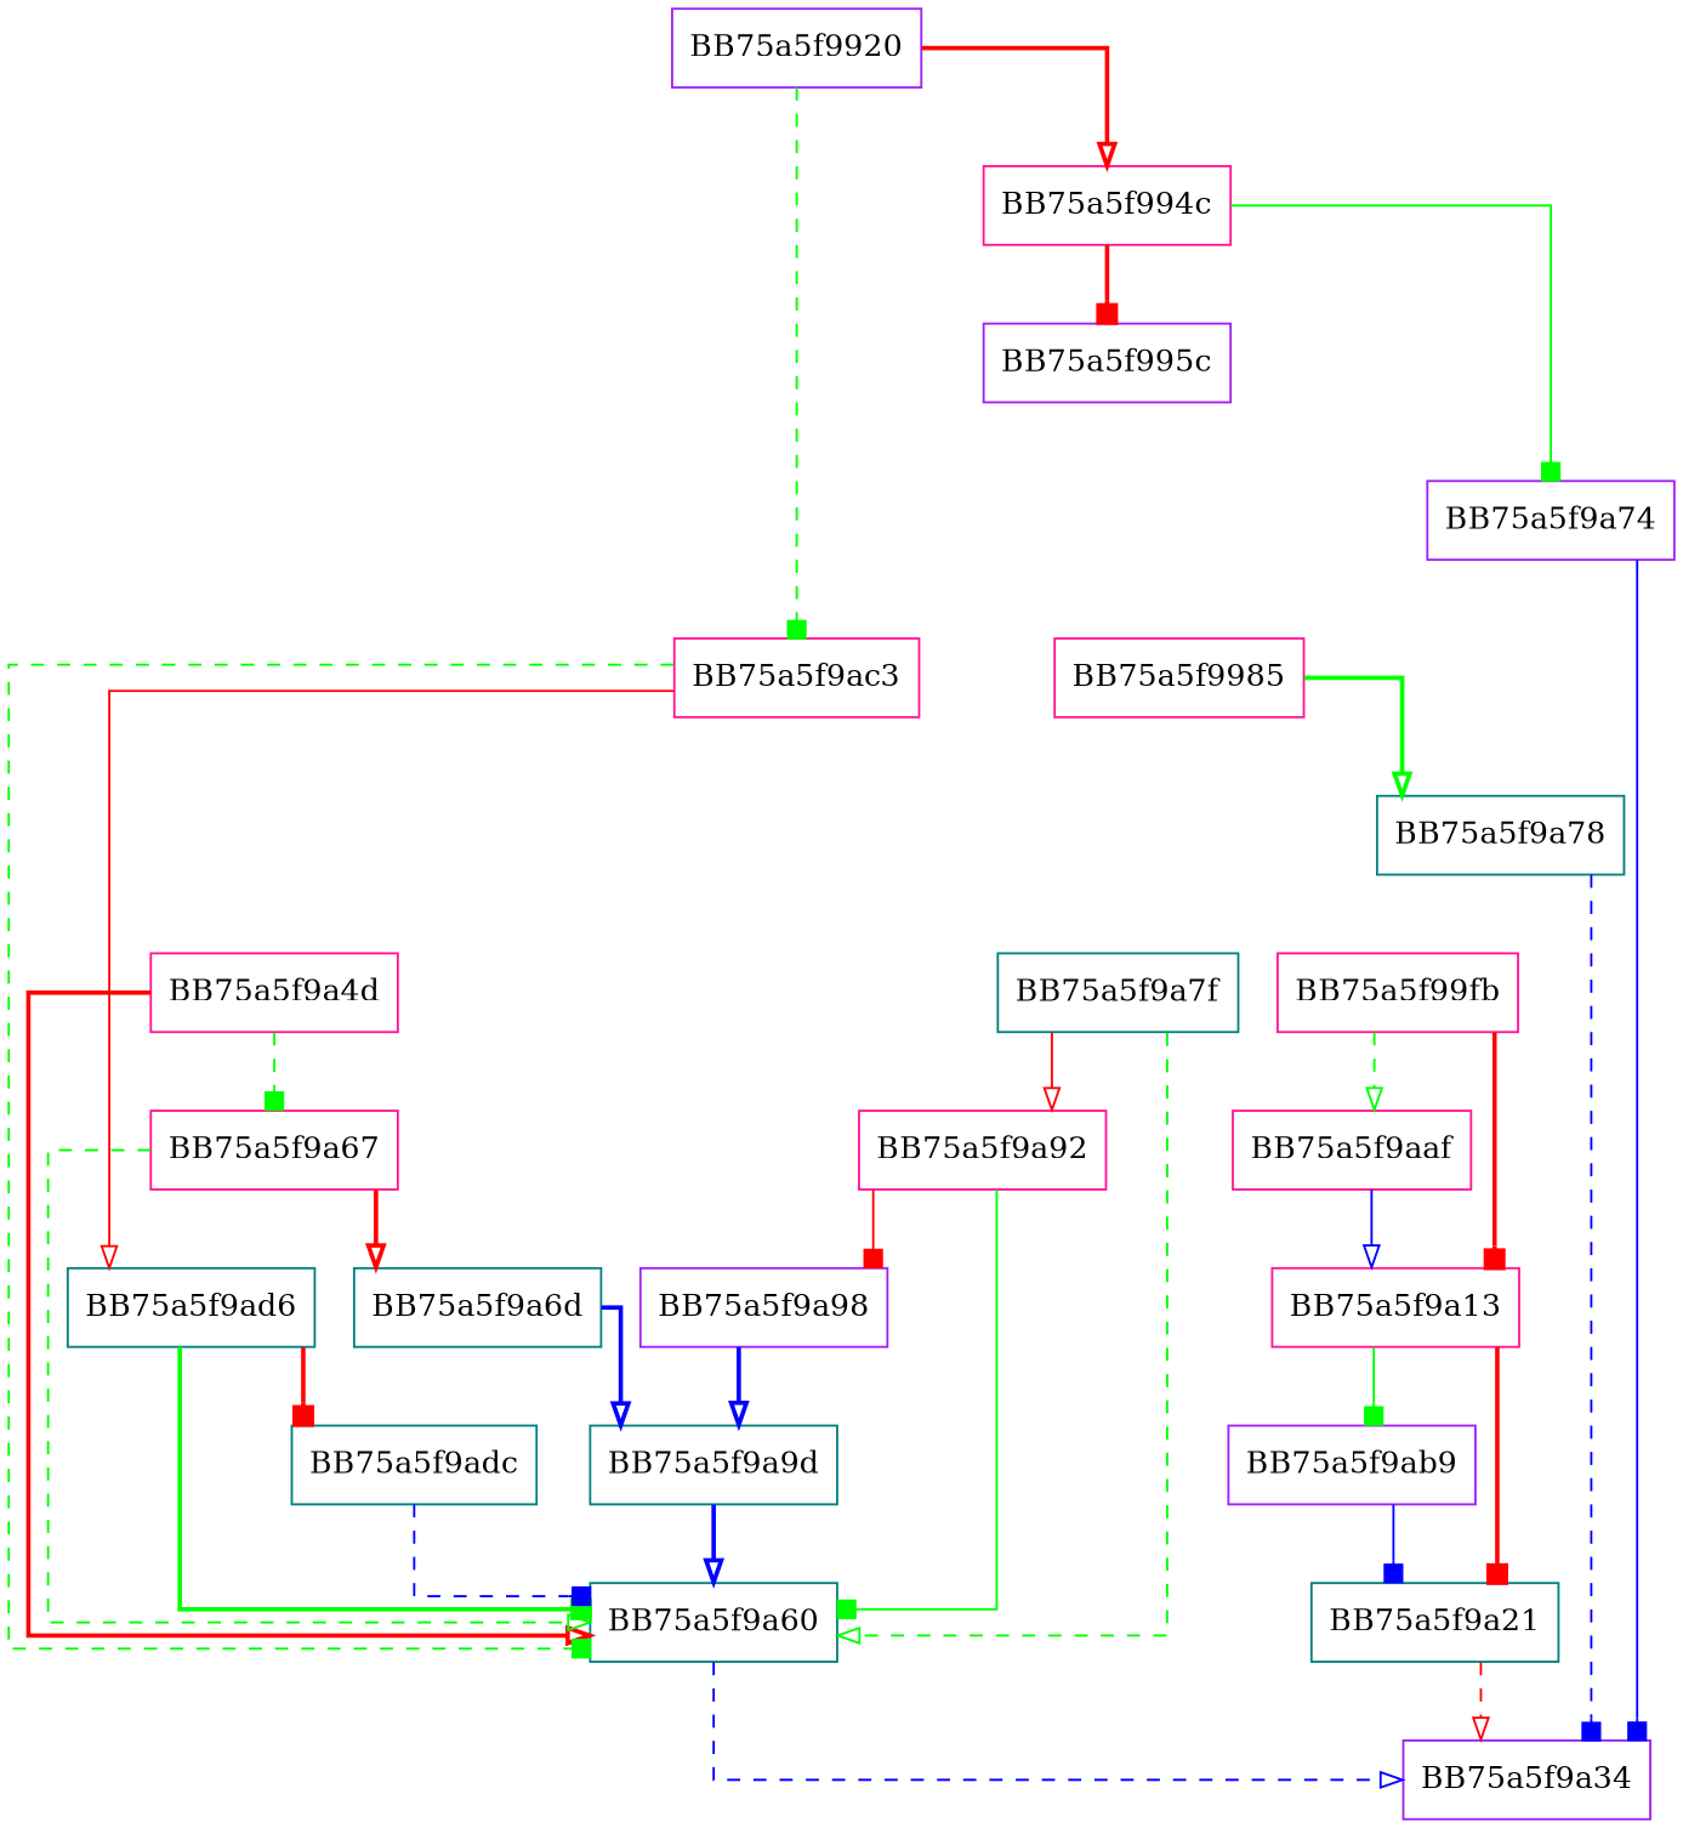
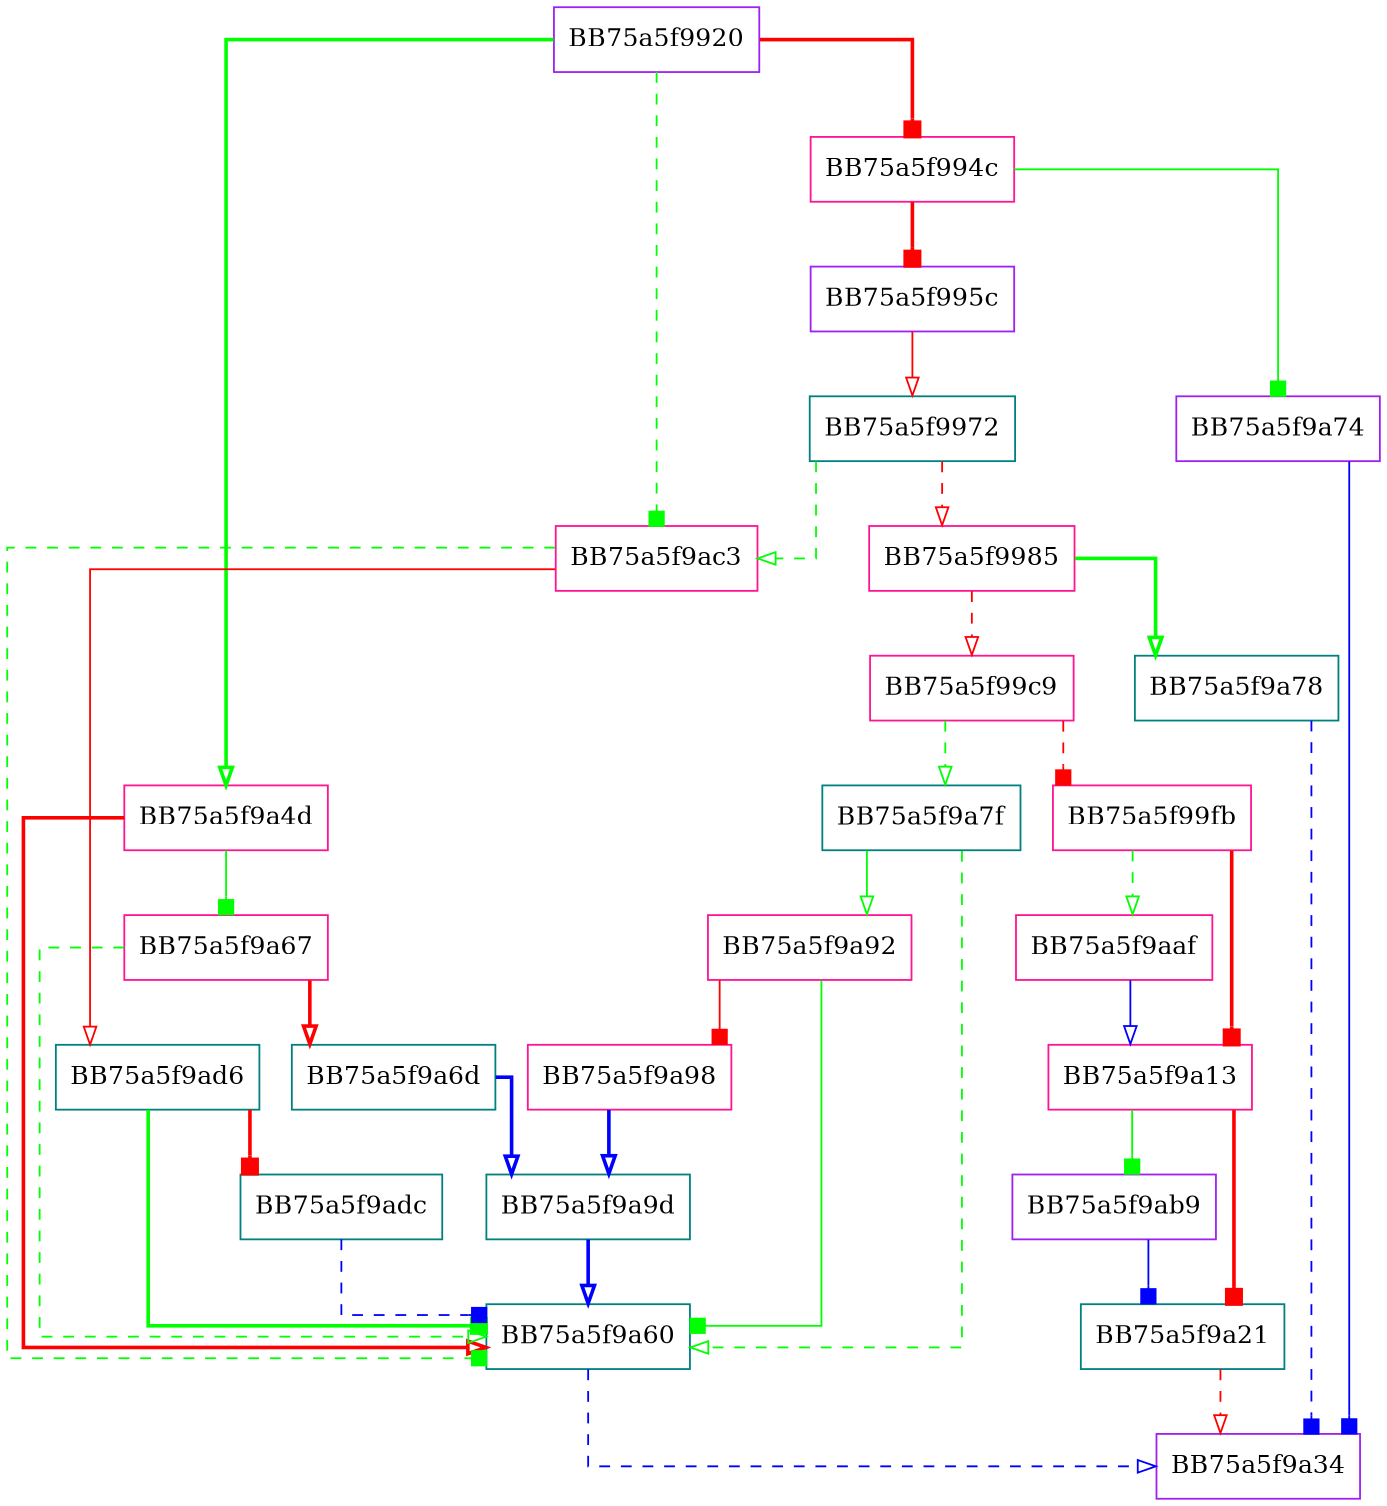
  digraph {
    splines=ortho
    node [color=deeppink shape=box]
    edge [arrowhead=onormal color=red style=dashed]
    BB75a5f9920 [color=purple]
    BB75a5f9a4d
    BB75a5f994c
    BB75a5f9ac3
    BB75a5f9a67
    BB75a5f9a60 [color=teal]
    BB75a5f9a74 [color=purple]
    BB75a5f995c [color=purple]
    BB75a5f9a6d [color=teal]
    BB75a5f9a34 [color=purple]
+   BB75a5f9972 [color=teal]
    BB75a5f9ad6 [color=teal]
    BB75a5f9985
    BB75a5f9adc [color=teal]
    BB75a5f9a78 [color=teal]
+   BB75a5f99c9
    BB75a5f9a7f [color=teal]
    BB75a5f99fb
    BB75a5f9a92
    BB75a5f9aaf
    BB75a5f9a13
-   BB75a5f9a98 [color=purple]
+   BB75a5f9a98
    BB75a5f9ab9 [color=purple]
    BB75a5f9a21 [color=teal]
    BB75a5f9a9d [color=teal]
-   BB75a5f9920 -> BB75a5f994c [style=bold]
+   BB75a5f9920 -> BB75a5f9a4d [color=green style=bold]
+   BB75a5f9920 -> BB75a5f994c [arrowhead=box style=bold]
    BB75a5f9920 -> BB75a5f9ac3 [arrowhead=box color=green]
-   BB75a5f9a4d -> BB75a5f9a67 [arrowhead=box color=green]
+   BB75a5f9a4d -> BB75a5f9a67 [arrowhead=box color=green style=solid]
    BB75a5f9a4d -> BB75a5f9a60 [style=bold]
    BB75a5f994c -> BB75a5f9a74 [arrowhead=box color=green style=solid]
    BB75a5f994c -> BB75a5f995c [arrowhead=box style=bold]
    BB75a5f9ac3 -> BB75a5f9a60 [arrowhead=box color=green]
    BB75a5f9ac3 -> BB75a5f9ad6 [style=solid]
    BB75a5f9a67 -> BB75a5f9a60 [color=green]
    BB75a5f9a67 -> BB75a5f9a6d [style=bold]
    BB75a5f9a60 -> BB75a5f9a34 [color=blue]
    BB75a5f9a74 -> BB75a5f9a34 [arrowhead=box color=blue style=solid]
+   BB75a5f995c -> BB75a5f9972 [style=solid]
    BB75a5f9a6d -> BB75a5f9a9d [color=blue style=bold]
+   BB75a5f9972 -> BB75a5f9ac3 [color=green]
+   BB75a5f9972 -> BB75a5f9985
    BB75a5f9ad6 -> BB75a5f9a60 [arrowhead=box color=green style=bold]
    BB75a5f9ad6 -> BB75a5f9adc [arrowhead=box style=bold]
    BB75a5f9985 -> BB75a5f9a78 [color=green style=bold]
+   BB75a5f9985 -> BB75a5f99c9
    BB75a5f9adc -> BB75a5f9a60 [arrowhead=box color=blue]
    BB75a5f9a78 -> BB75a5f9a34 [arrowhead=box color=blue]
+   BB75a5f99c9 -> BB75a5f9a7f [color=green]
+   BB75a5f99c9 -> BB75a5f99fb [arrowhead=box]
    BB75a5f9a7f -> BB75a5f9a60 [color=green]
-   BB75a5f9a7f -> BB75a5f9a92 [style=solid]
+   BB75a5f9a7f -> BB75a5f9a92 [color=green style=solid]
    BB75a5f99fb -> BB75a5f9aaf [color=green]
    BB75a5f99fb -> BB75a5f9a13 [arrowhead=box style=bold]
    BB75a5f9a92 -> BB75a5f9a60 [arrowhead=box color=green style=solid]
    BB75a5f9a92 -> BB75a5f9a98 [arrowhead=box style=solid]
    BB75a5f9aaf -> BB75a5f9a13 [color=blue style=solid]
    BB75a5f9a13 -> BB75a5f9ab9 [arrowhead=box color=green style=solid]
    BB75a5f9a13 -> BB75a5f9a21 [arrowhead=box style=bold]
    BB75a5f9a98 -> BB75a5f9a9d [color=blue style=bold]
    BB75a5f9ab9 -> BB75a5f9a21 [arrowhead=box color=blue style=solid]
    BB75a5f9a21 -> BB75a5f9a34
    BB75a5f9a9d -> BB75a5f9a60 [color=blue style=bold]
  }
